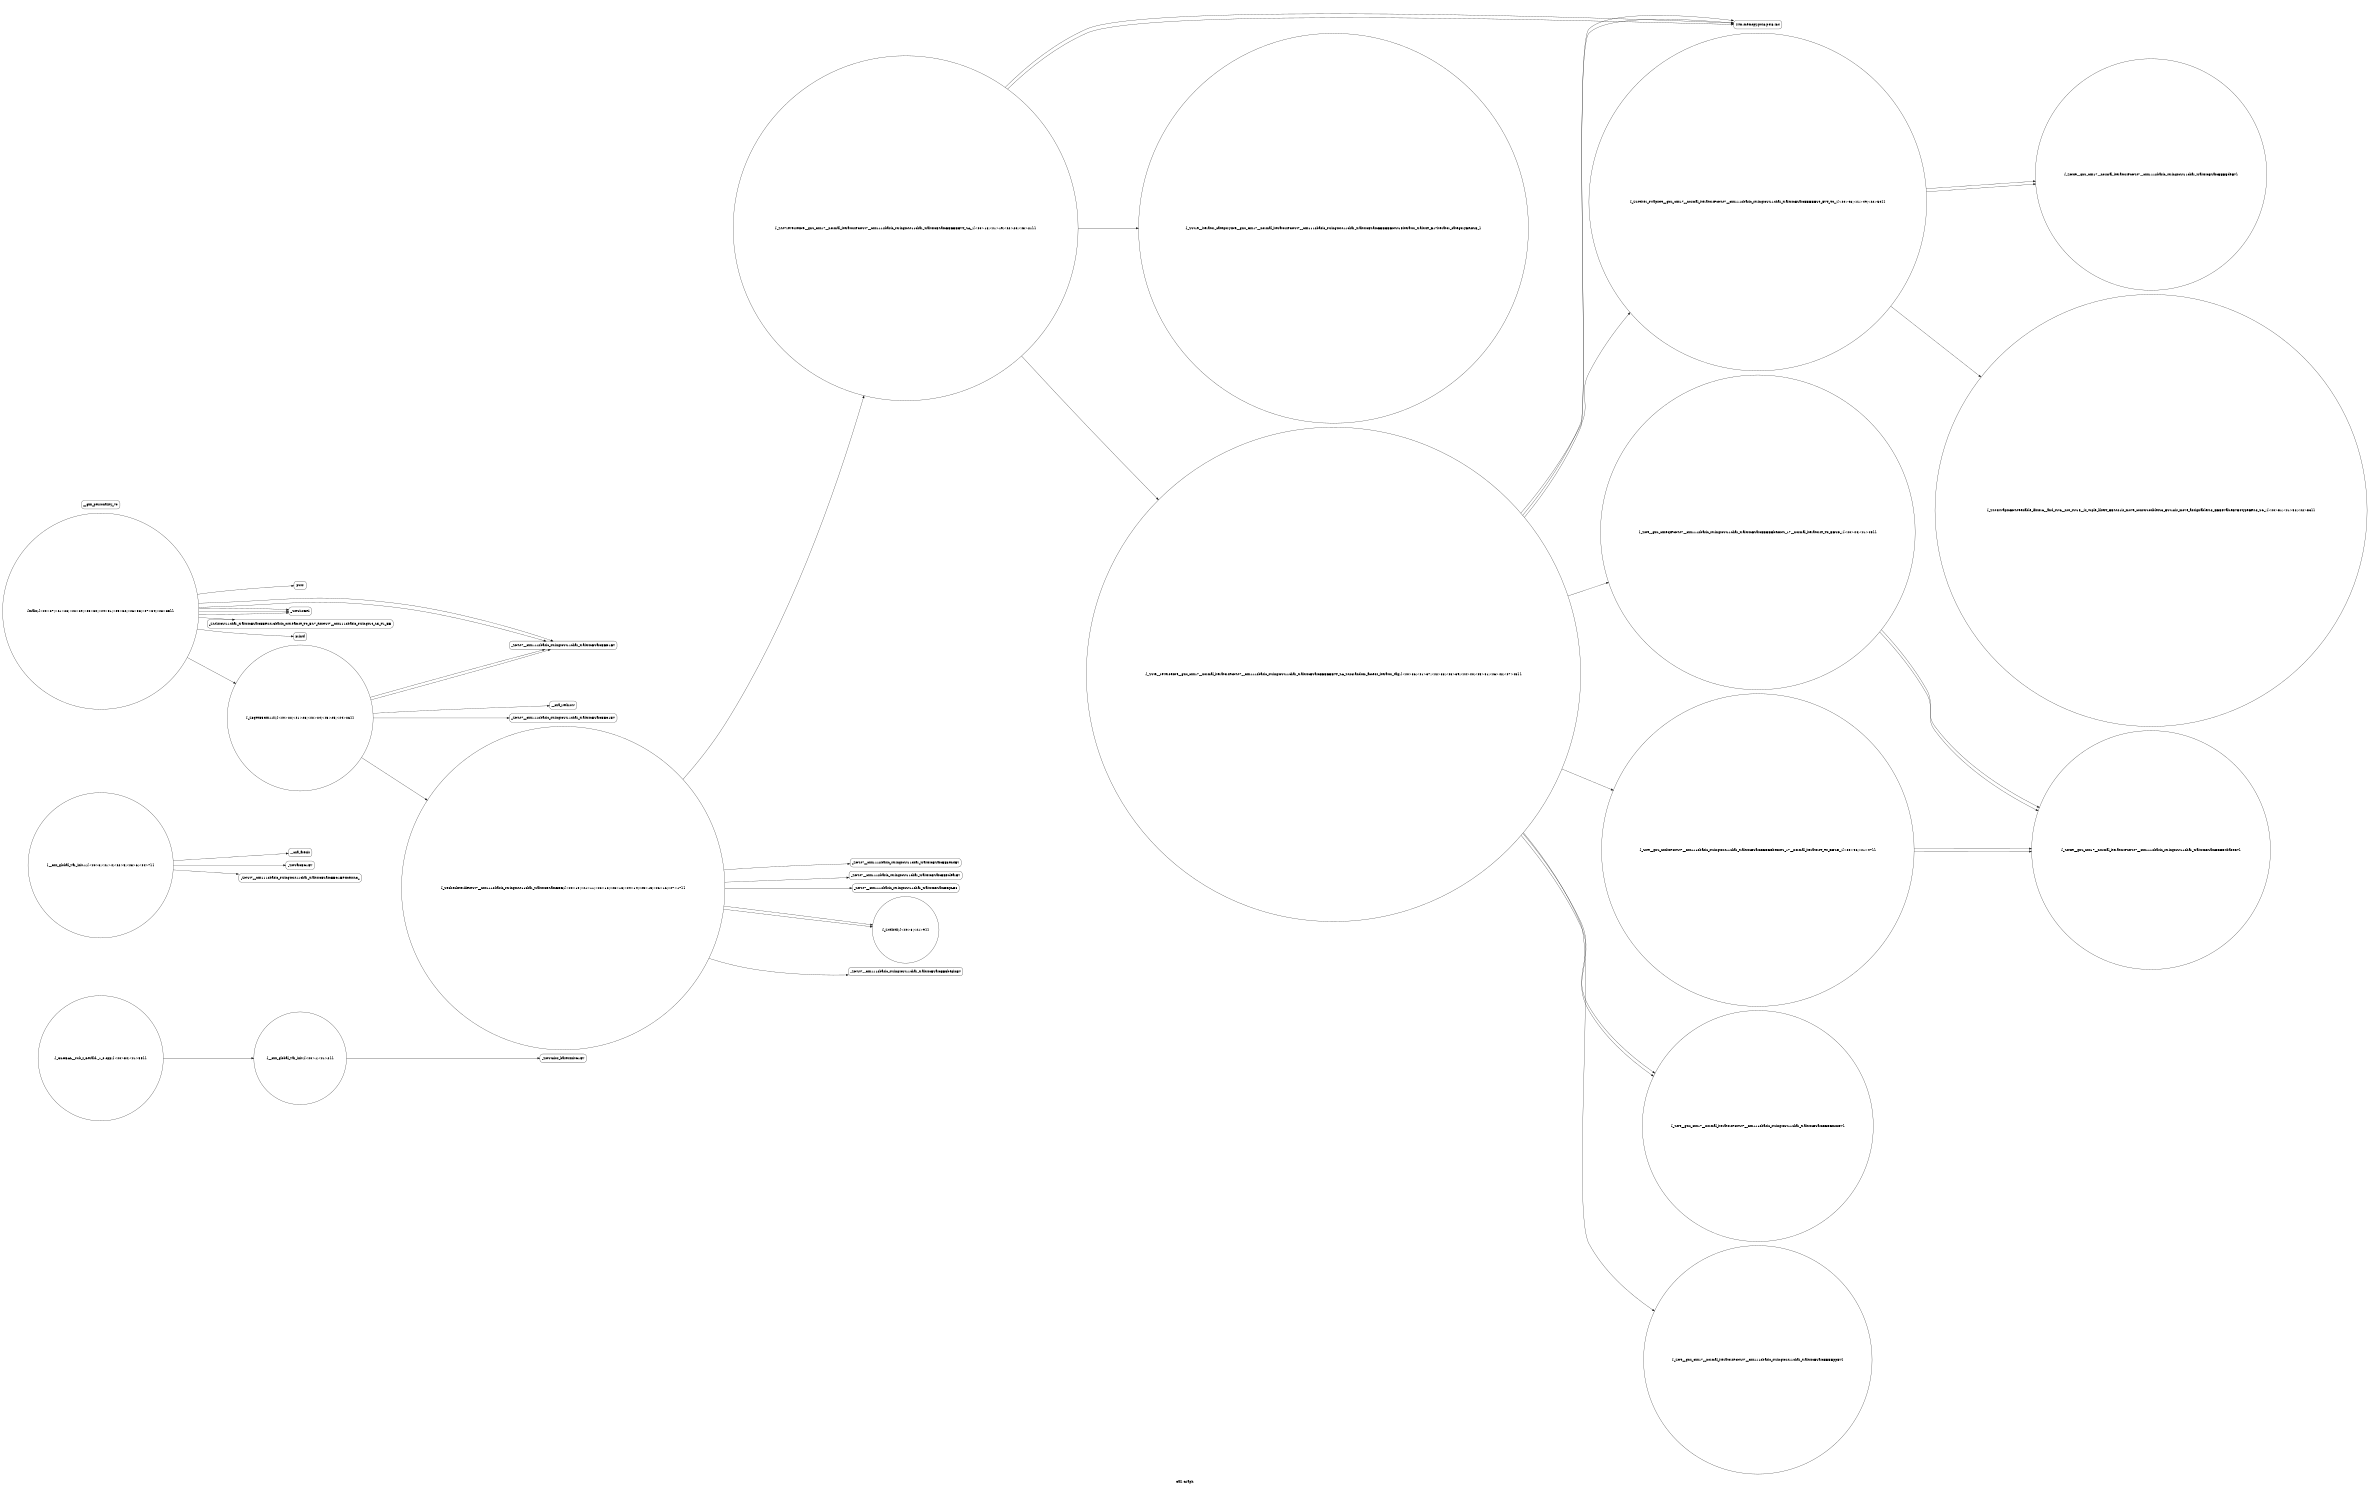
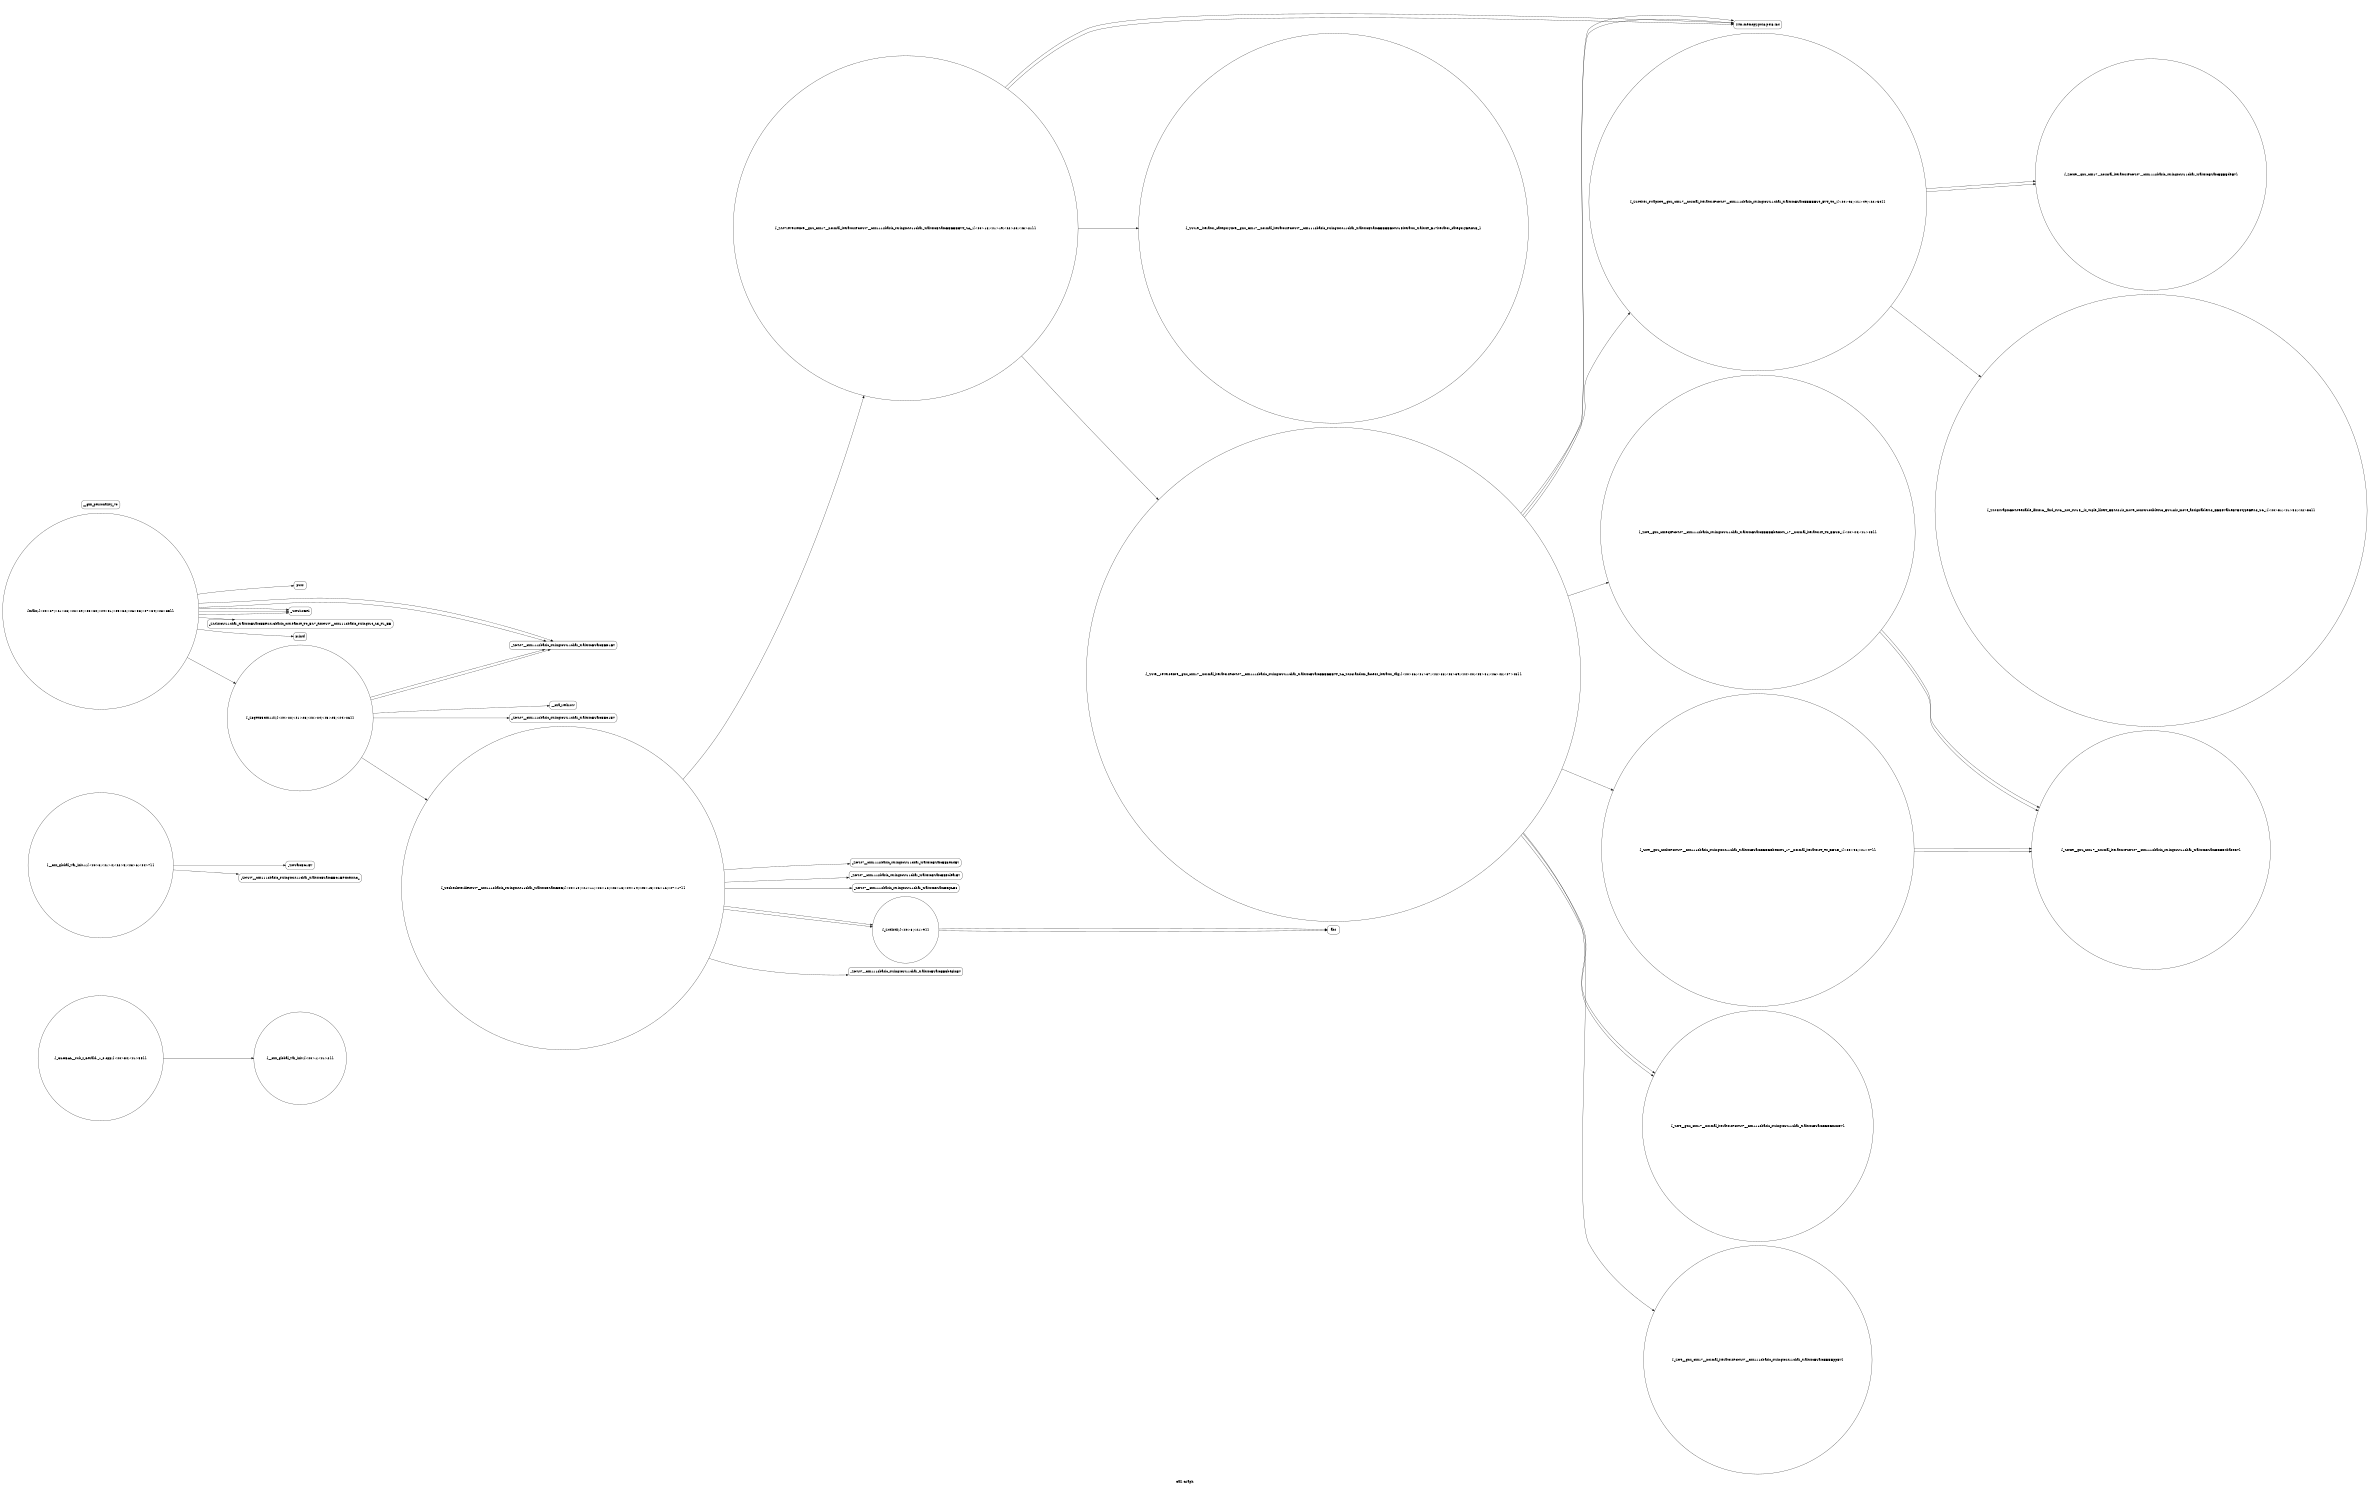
  digraph {
    label="Call Graph"
    rankdir=LR
    node [shape=circle]
    edge [color=black tailport=s0]
    n1 [label="{__cxx_global_var_init|{<s0>1|<s1>2}}"]
-   n2 [label="{_ZNSt8ios_base4InitC1Ev}" shape=Mrecord]
-   n3 [label="{__cxa_atexit}" shape=Mrecord]
    n4 [label="{puts}" shape=Mrecord]
    n5 [label="{__gxx_personality_v0}" shape=Mrecord]
    n6 [label="{_ZSt9iter_swapIN9__gnu_cxx17__normal_iteratorIPcNSt7__cxx1112basic_stringIcSt11char_traitsIcESaIcEEEEES9_EvT_T0_|{<s0>48|<s1>49|<s2>50}}"]
    n7 [label="{_ZNK9__gnu_cxx17__normal_iteratorIPcNSt7__cxx1112basic_stringIcSt11char_traitsIcESaIcEEEEdeEv}"]
    n8 [label="{_ZSt4swapIcENSt9enable_ifIXsr6__and_ISt6__not_ISt15__is_tuple_likeIT_EESt21is_move_constructibleIS3_ESt18is_move_assignableIS3_EEE5valueEvE4typeERS3_SC_|{<s0>51|<s1>52|<s2>53}}"]
    n9 [label="{__cxa_rethrow}" shape=Mrecord]
    n10 [label="{llvm.memcpy.p0i8.p0i8.i64}" shape=Mrecord]
    n11 [label="{_ZNSt7__cxx1112basic_stringIcSt11char_traitsIcESaIcEED1Ev}" shape=Mrecord]
    n12 [label="{_ZNK9__gnu_cxx17__normal_iteratorIPcNSt7__cxx1112basic_stringIcSt11char_traitsIcESaIcEEEE4baseEv}"]
    n13 [label="{_ZSt7reverseIN9__gnu_cxx17__normal_iteratorIPcNSt7__cxx1112basic_stringIcSt11char_traitsIcESaIcEEEEEEvT_SA_|{<s0>18|<s1>19|<s2>20|<s3>21}}"]
    n14 [label="{_ZSt19__iterator_categoryIN9__gnu_cxx17__normal_iteratorIPcNSt7__cxx1112basic_stringIcSt11char_traitsIcESaIcEEEEEENSt15iterator_traitsIT_E17iterator_categoryERKSB_}"]
    n15 [label="{_ZSt9__reverseIN9__gnu_cxx17__normal_iteratorIPcNSt7__cxx1112basic_stringIcSt11char_traitsIcESaIcEEEEEEvT_SA_St26random_access_iterator_tag|{<s0>36|<s1>37|<s2>38|<s3>39|<s4>40|<s5>41|<s6>42|<s7>43}}"]
    n16 [label="{_ZN9__gnu_cxxeqIPcNSt7__cxx1112basic_stringIcSt11char_traitsIcESaIcEEEEEbRKNS_17__normal_iteratorIT_T0_EESD_|{<s0>44|<s1>45}}"]
    n17 [label="{_ZN9__gnu_cxxltIPcNSt7__cxx1112basic_stringIcSt11char_traitsIcESaIcEEEEEbRKNS_17__normal_iteratorIT_T0_EESD_|{<s0>46|<s1>47}}"]
    n18 [label="{_ZN9__gnu_cxx17__normal_iteratorIPcNSt7__cxx1112basic_stringIcSt11char_traitsIcESaIcEEEEmmEv}"]
    n19 [label="{_ZN9__gnu_cxx17__normal_iteratorIPcNSt7__cxx1112basic_stringIcSt11char_traitsIcESaIcEEEEppEv}"]
    n20 [label="{_ZNSirsERi}" shape=Mrecord]
    n21 [label="{__cxx_global_var_init.1|{<s0>3|<s1>4|<s2>5|<s3>6|<s4>7}}"]
    n22 [label="{_ZNSaIcEC1Ev}" shape=Mrecord]
    n23 [label="{_ZNSt7__cxx1112basic_stringIcSt11char_traitsIcESaIcEEC1EPKcRKS3_}" shape=Mrecord]
+   n24 [label="{abs}" shape=Mrecord]
    n25 [label="{_ZNSt7__cxx1112basic_stringIcSt11char_traitsIcESaIcEE3endEv}" shape=Mrecord]
    n26 [label="{_ZStlsIcSt11char_traitsIcESaIcEERSt13basic_ostreamIT_T0_ES7_RKNSt7__cxx1112basic_stringIS4_S5_T1_EE}" shape=Mrecord]
    n27 [label="{_ZNSt7__cxx1112basic_stringIcSt11char_traitsIcESaIcEE5clearEv}" shape=Mrecord]
    n28 [label="{_GLOBAL__sub_I_Gerald._1_0.cpp|{<s0>54|<s1>55}}"]
    n29 [label="{_ZNSt7__cxx1112basic_stringIcSt11char_traitsIcESaIcEEC1Ev}" shape=Mrecord]
    n30 [label="{_ZNSt7__cxx1112basic_stringIcSt11char_traitsIcESaIcEEpLEc}" shape=Mrecord]
    n31 [label="{main|{<s0>27|<s1>28|<s2>29|<s3>30|<s4>31|<s5>32|<s6>33|<s7>34|<s8>35}}"]
    n32 [label="{printf}" shape=Mrecord]
    n33 [label="{_Z3getB5cxx11ii|{<s0>22|<s1>23|<s2>24|<s3>25|<s4>26}}"]
    n34 [label="{_Z9checkIteriiiRNSt7__cxx1112basic_stringIcSt11char_traitsIcESaIcEEE|{<s0>10|<s1>11|<s2>12|<s3>13|<s4>14|<s5>15|<s6>16|<s7>17}}"]
    n35 [label="{_Z4distii|{<s0>8|<s1>9}}"]
    n36 [label="{_ZNSt7__cxx1112basic_stringIcSt11char_traitsIcESaIcEE5beginEv}" shape=Mrecord]
-   n1 -> n2
    n6 -> n7
    n6 -> n7 [tailport=s1]
    n6 -> n8 [tailport=s2]
    n13 -> n10
    n13 -> n10 [tailport=s1]
    n13 -> n14 [tailport=s2]
    n13 -> n15 [tailport=s3]
    n15 -> n6 [tailport=s5]
    n15 -> n10 [tailport=s3]
    n15 -> n10 [tailport=s4]
    n15 -> n16
    n15 -> n17 [tailport=s2]
    n15 -> n18 [tailport=s1]
    n15 -> n18 [tailport=s7]
    n15 -> n19 [tailport=s6]
    n16 -> n12
    n16 -> n12 [tailport=s1]
    n17 -> n12
    n17 -> n12 [tailport=s1]
-   n21 -> n3 [tailport=s3]
    n21 -> n22
    n21 -> n23 [tailport=s1]
    n28 -> n1
    n31 -> n4 [tailport=s7]
    n31 -> n11 [tailport=s6]
    n31 -> n11 [tailport=s8]
    n31 -> n20
    n31 -> n20 [tailport=s2]
    n31 -> n20 [tailport=s3]
    n31 -> n26 [tailport=s5]
    n31 -> n32 [tailport=s1]
    n31 -> n33 [tailport=s4]
    n33 -> n9 [tailport=s3]
    n33 -> n11 [tailport=s2]
    n33 -> n11 [tailport=s4]
    n33 -> n29
    n33 -> n34 [tailport=s1]
    n34 -> n13 [tailport=s7]
    n34 -> n25 [tailport=s6]
    n34 -> n27
    n34 -> n30 [tailport=s4]
    n34 -> n35 [tailport=s1]
    n34 -> n35 [tailport=s2]
    n34 -> n36 [tailport=s5]
+   n35 -> n24
+   n35 -> n24 [tailport=s1]
  }
